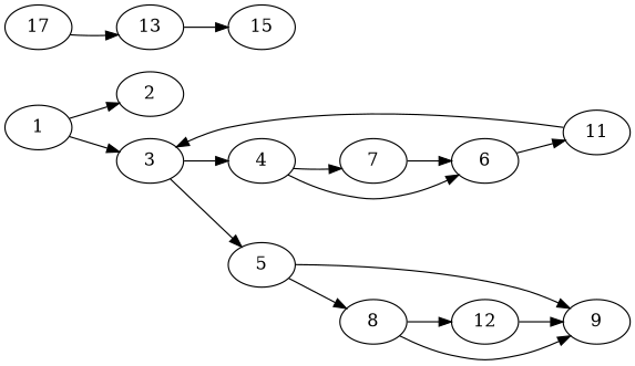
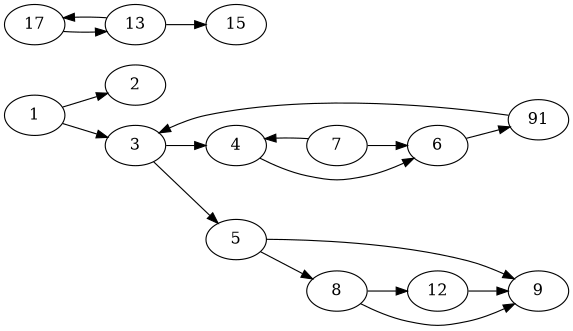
  digraph {
    rankdir=LR
    1
    2
    3
    4
    5
    6
    7
    8
    9
-   11
+   11 [label=91]
    12
    n12 [label=17]
    13
    15
    1 -> 2
    1 -> 3
    3 -> 4
    3 -> 5
    4 -> 6
-   4 -> 7
+   7 -> 4
    5 -> 8
    5 -> 9
    6 -> 11
    7 -> 6
    8 -> 9
    8 -> 12
    11 -> 3
    12 -> 9
    n12 -> 13
+   13 -> n12
    13 -> 15
  }
